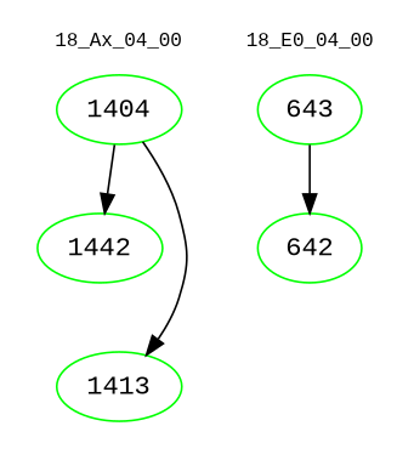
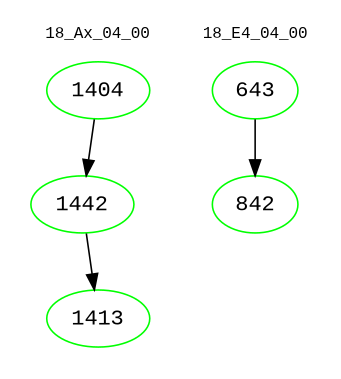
  digraph {
    fontname="Liberation Mono"
    node [color=green fontname="Liberation Mono"]
    edge [color=black fontname="Liberation Mono"]
    n1 [label=1404]
    n2 [label=1442]
    n3 [label=1413]
    n4 [label=643]
-   n5 [label=642]
+   n5 [label=842]
    subgraph cluster_1 {
      color=white
      fontsize=10
      label="18_Ax_04_00"
      n1
      n2
      n3
    }
    subgraph cluster_2 {
      color=white
      fontsize=10
-     label="18_E0_04_00"
+     label="18_E4_04_00"
      n4
      n5
    }
    n1 -> n2
-   n1 -> n3
+   n2 -> n3
    n4 -> n5
  }
